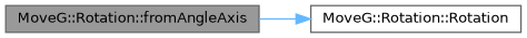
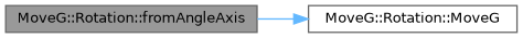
  digraph {
    rankdir=LR
    node [fontname=Helvetica fontsize=10 shape=box style=filled]
    n1 [color=gray40 fillcolor=grey60 fontcolor=black height=0.2 label="MoveG::Rotation::fromAngleAxis" width=0.4]
-   n2 [color=grey40 fillcolor=white height=0.2 label="MoveG::Rotation::Rotation" width=0.4]
+   n2 [color=grey40 fillcolor=white height=0.2 label="MoveG::Rotation::MoveG" width=0.4]
    n1 -> n2 [color=steelblue1 fontname=Helvetica fontsize=10 labelfontname=Helvetica labelfontsize=10 style=solid]
  }
